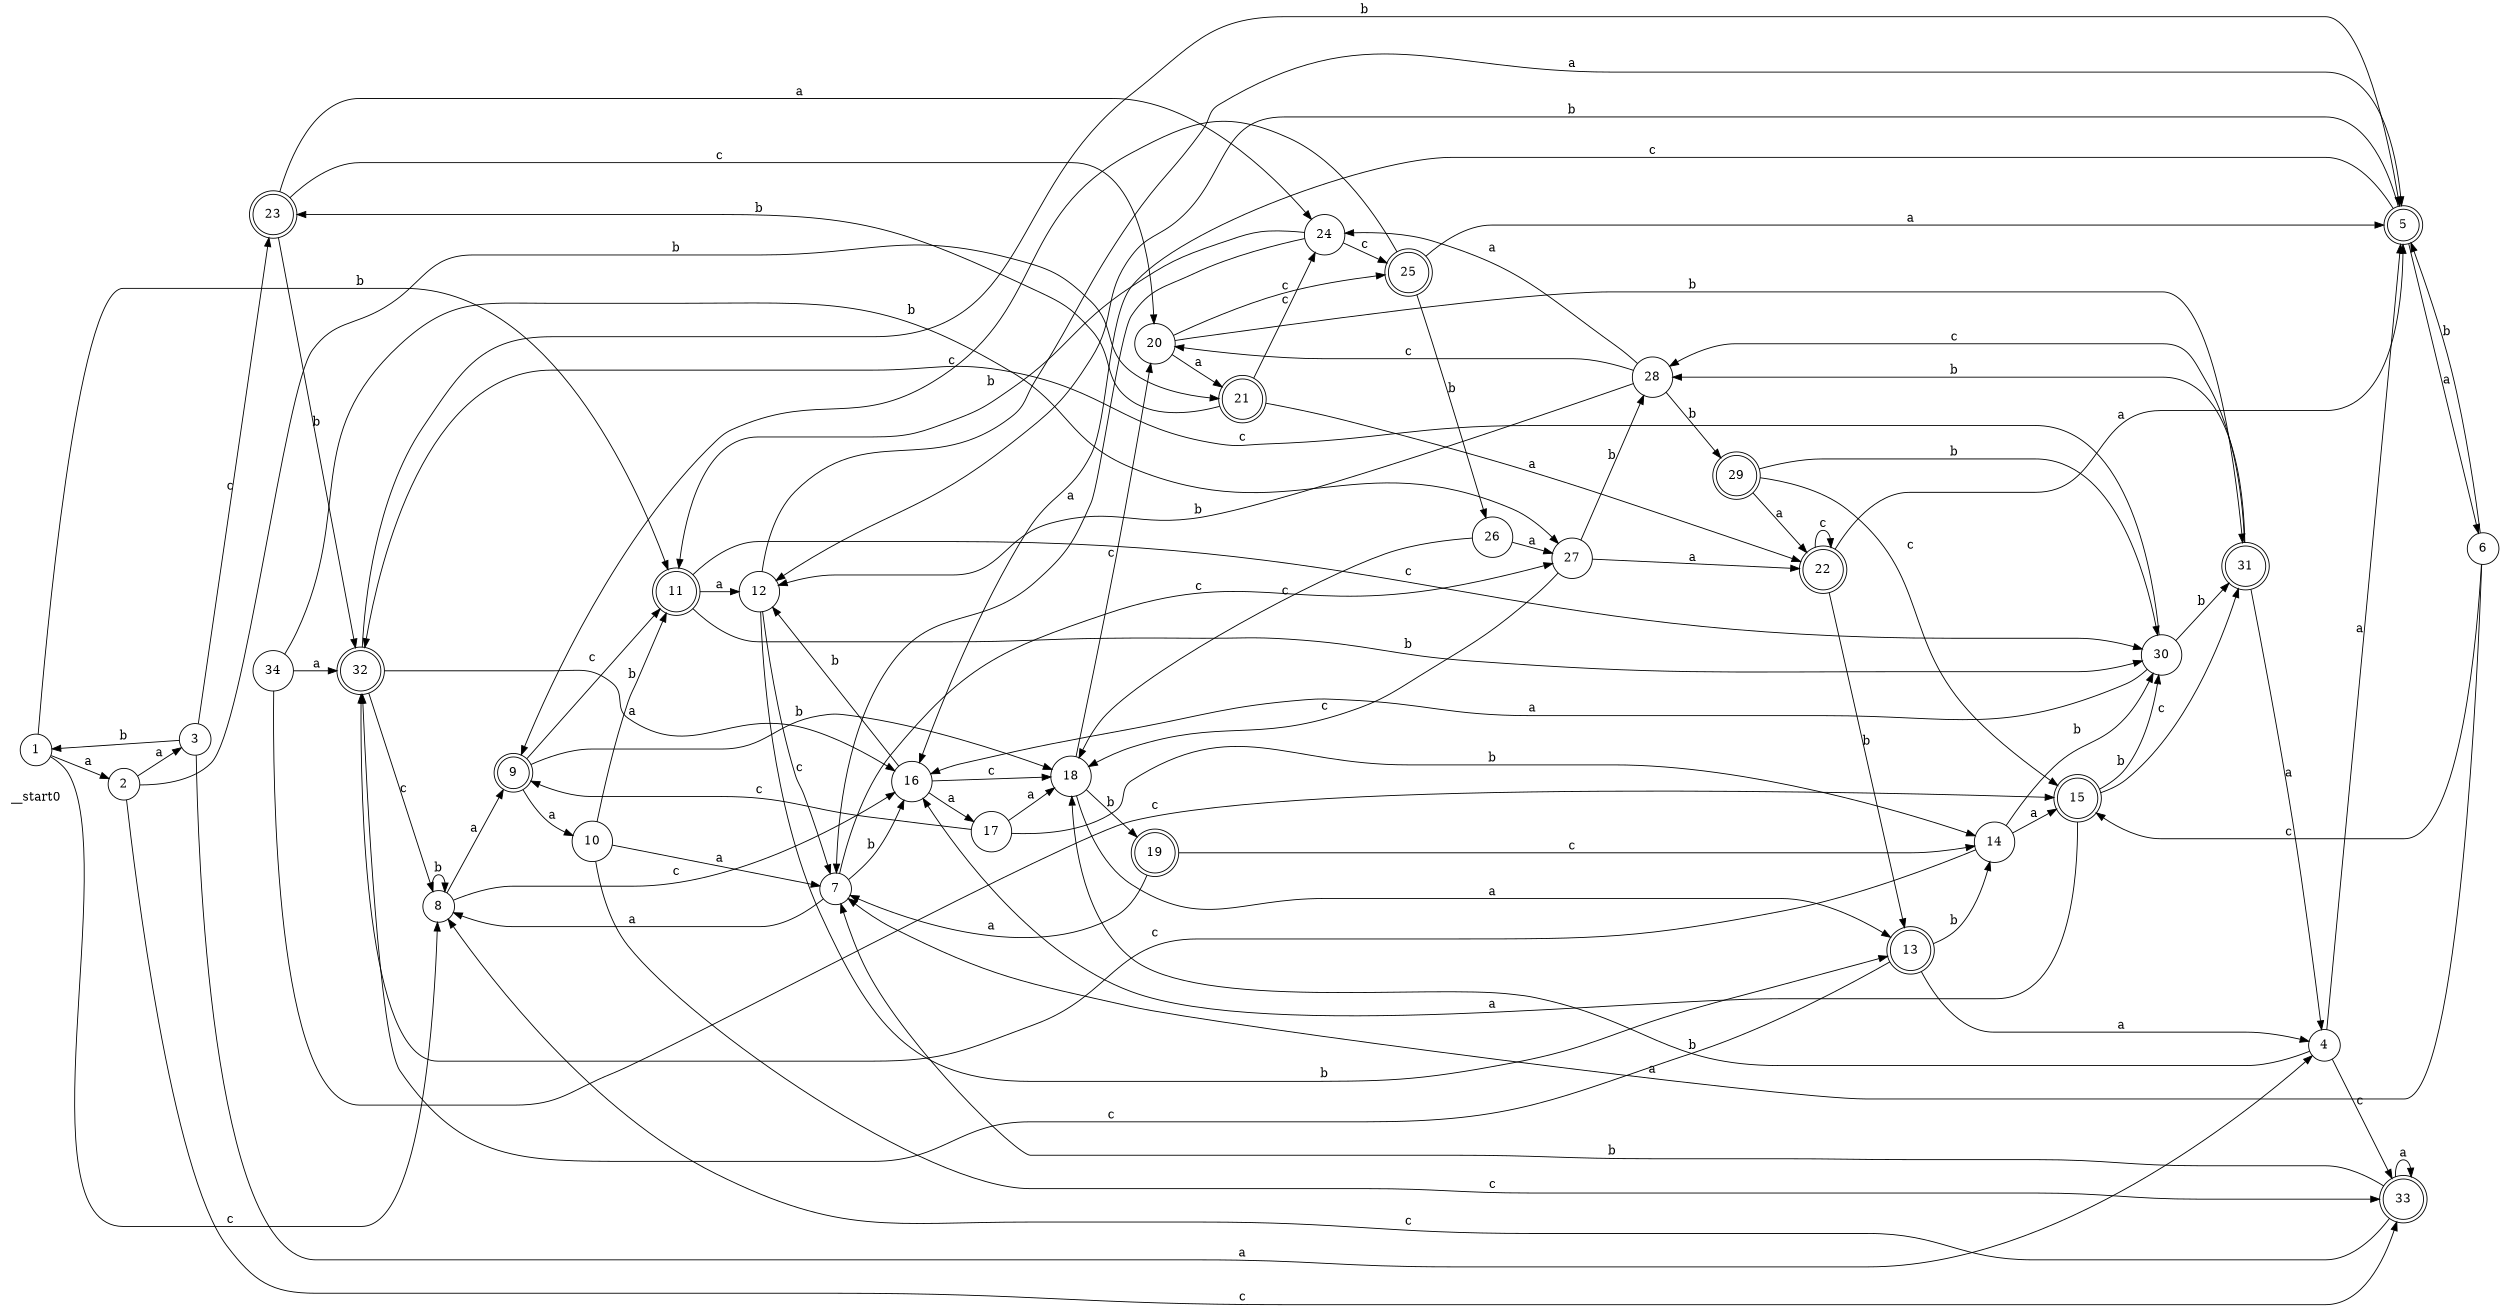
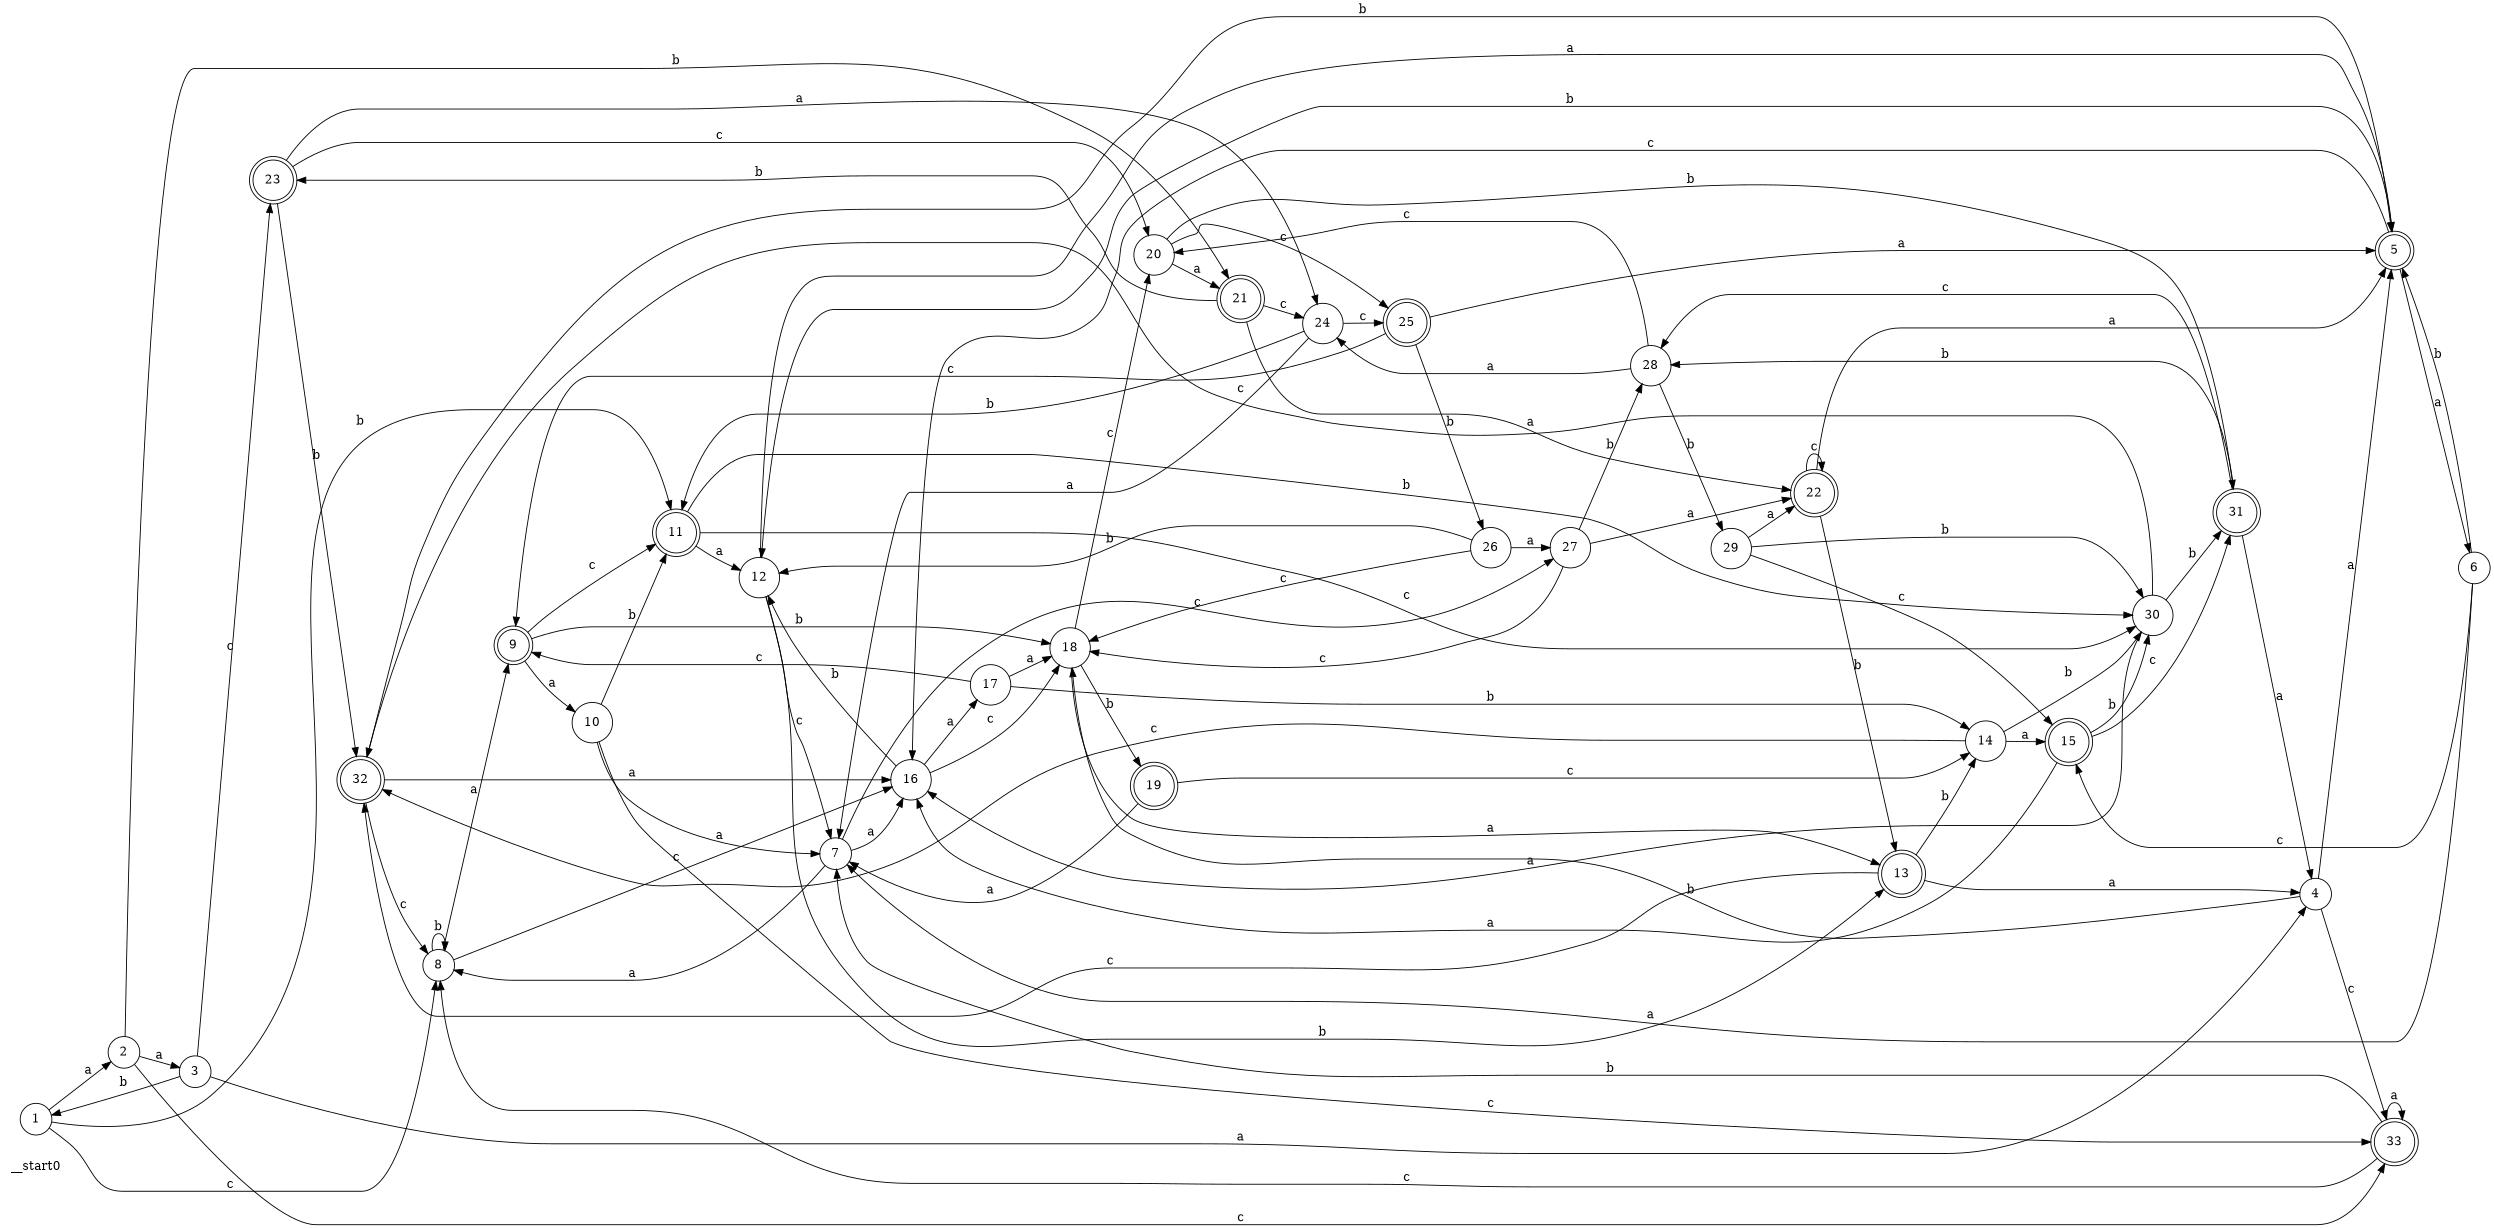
  digraph {
    rankdir=LR
    node [shape=circle color=black fillcolor=white style=filled]
    __start0 [shape=none color="" fillcolor="" style=""]
    n2 [label=1]
    n3 [label=2]
    n4 [label=8]
    n5 [label=11 shape=doublecircle style="rounded,filled"]
    n6 [label=9 shape=doublecircle style="rounded,filled"]
    n7 [label=18]
    n8 [label=10]
-   n9 [label=34]
    n10 [label=15 shape=doublecircle style="rounded,filled"]
    n11 [label=27]
    n12 [label=32 shape=doublecircle style="rounded,filled"]
    n13 [label=3]
    n14 [label=21 shape=doublecircle style="rounded,filled"]
    n15 [label=33 shape=doublecircle style="rounded,filled"]
    n16 [label=16]
    n17 [label=12]
    n18 [label=30]
    n19 [label=4]
    n20 [label=23 shape=doublecircle style="rounded,filled"]
    n21 [label=22 shape=doublecircle style="rounded,filled"]
    n22 [label=24]
    n23 [label=7]
    n24 [label=5 shape=doublecircle style="rounded,filled"]
    n25 [label=20]
    n26 [label=6]
    n27 [label=13 shape=doublecircle style="rounded,filled"]
    n28 [label=19 shape=doublecircle style="rounded,filled"]
    n29 [label=17]
    n30 [label=31 shape=doublecircle style="rounded,filled"]
    n31 [label=28]
    n32 [label=14]
    n33 [label=25 shape=doublecircle style="rounded,filled"]
    n34 [label=26]
-   n35 [label=29 shape=doublecircle]
+   n35 [label=29]
    n2 -> n3 [label=a]
    n2 -> n4 [label=c]
    n2 -> n5 [label=b]
    n3 -> n13 [label=a]
    n3 -> n14 [label=b]
    n3 -> n15 [label=c]
    n4 -> n4 [label=b]
    n4 -> n6 [label=a]
    n4 -> n16 [label=c]
    n5 -> n17 [label=a]
    n5 -> n18 [label=b]
    n5 -> n18 [label=c]
    n6 -> n5 [label=c]
    n6 -> n7 [label=b]
    n6 -> n8 [label=a]
    n7 -> n25 [label=c]
    n7 -> n27 [label=a]
    n7 -> n28 [label=b]
    n8 -> n5 [label=b]
    n8 -> n15 [label=c]
    n8 -> n23 [label=a]
-   n9 -> n10 [label=c]
-   n9 -> n11 [label=b]
-   n9 -> n12 [label=a]
    n10 -> n16 [label=a]
    n10 -> n18 [label=b]
    n10 -> n30 [label=c]
    n11 -> n7 [label=c]
    n11 -> n21 [label=a]
    n11 -> n31 [label=b]
    n12 -> n4 [label=c]
    n12 -> n16 [label=a]
    n12 -> n24 [label=b]
    n13 -> n2 [label=b]
    n13 -> n19 [label=a]
    n13 -> n20 [label=c]
    n14 -> n20 [label=b]
    n14 -> n21 [label=a]
    n14 -> n22 [label=c]
    n15 -> n4 [label=c]
    n15 -> n15 [label=a]
    n15 -> n23 [label=b]
    n16 -> n7 [label=c]
    n16 -> n17 [label=b]
    n16 -> n29 [label=a]
    n17 -> n23 [label=c]
    n17 -> n24 [label=a]
    n17 -> n27 [label=b]
    n18 -> n12 [label=c]
    n18 -> n16 [label=a]
    n18 -> n30 [label=b]
    n19 -> n7 [label=b]
    n19 -> n15 [label=c]
    n19 -> n24 [label=a]
    n20 -> n12 [label=b]
    n20 -> n22 [label=a]
    n20 -> n25 [label=c]
    n21 -> n21 [label=c]
    n21 -> n24 [label=a]
    n21 -> n27 [label=b]
    n22 -> n5 [label=b]
    n22 -> n23 [label=a]
    n22 -> n33 [label=c]
    n23 -> n4 [label=a]
    n23 -> n11 [label=c]
-   n23 -> n16 [label=b]
+   n23 -> n16 [label=a]
    n24 -> n16 [label=c]
    n24 -> n17 [label=b]
    n24 -> n26 [label=a]
    n25 -> n14 [label=a]
    n25 -> n30 [label=b]
    n25 -> n33 [label=c]
    n26 -> n10 [label=c]
    n26 -> n23 [label=a]
    n26 -> n24 [label=b]
    n27 -> n12 [label=c]
    n27 -> n19 [label=a]
    n27 -> n32 [label=b]
    n28 -> n23 [label=a]
    n28 -> n32 [label=c]
    n29 -> n6 [label=c]
    n29 -> n7 [label=a]
    n29 -> n32 [label=b]
    n30 -> n19 [label=a]
    n30 -> n31 [label=b]
    n30 -> n31 [label=c]
    n31 -> n22 [label=a]
    n31 -> n25 [label=c]
    n31 -> n35 [label=b]
    n32 -> n10 [label=a]
    n32 -> n12 [label=c]
    n32 -> n18 [label=b]
    n33 -> n6 [label=c]
    n33 -> n24 [label=a]
    n33 -> n34 [label=b]
    n34 -> n7 [label=c]
    n34 -> n11 [label=a]
-   n31 -> n17 [label=b]
+   n34 -> n17 [label=b]
    n35 -> n10 [label=c]
    n35 -> n18 [label=b]
    n35 -> n21 [label=a]
  }
